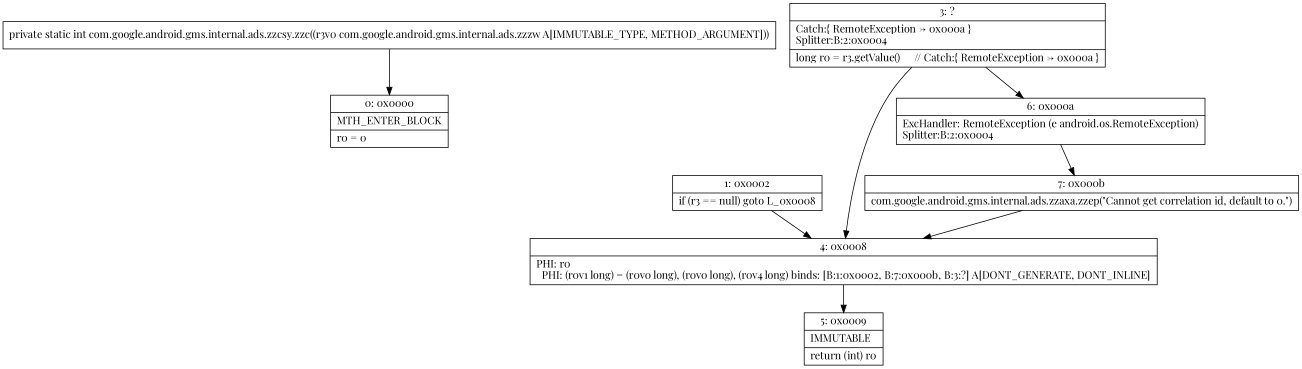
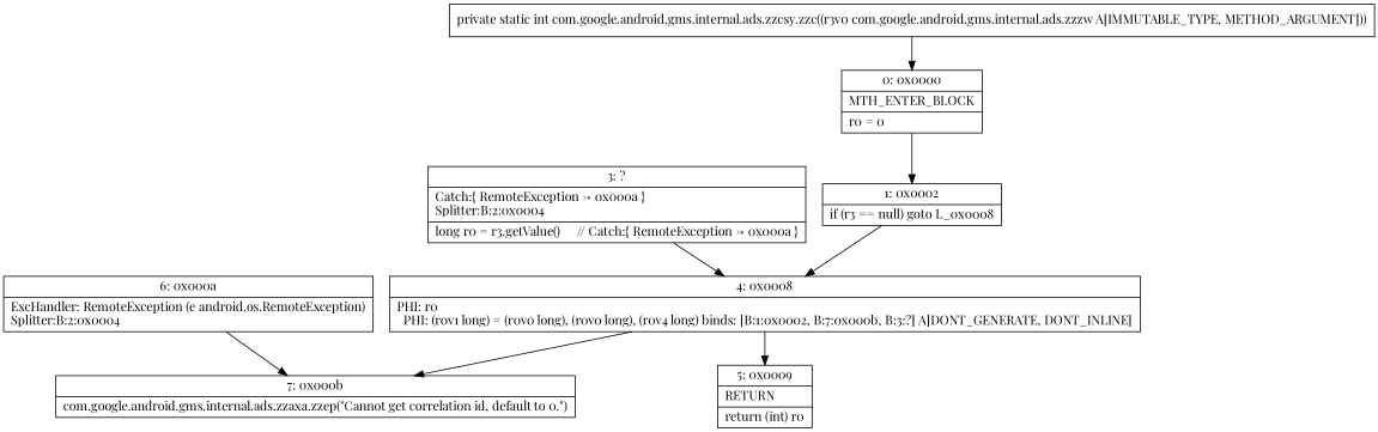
  digraph {
    fontname="Playfair Display"
    node [fontname="Playfair Display" shape=record]
    edge [fontname="Playfair Display"]
    n1 [label="{0\:\ 0x0000|MTH_ENTER_BLOCK\l|r0 = 0\l}"]
    n2 [label="{1\:\ 0x0002|if (r3 == null) goto L_0x0008\l}"]
    n3 [label="{4\:\ 0x0008|PHI: r0 \l  PHI: (r0v1 long) = (r0v0 long), (r0v0 long), (r0v4 long) binds: [B:1:0x0002, B:7:0x000b, B:3:?] A[DONT_GENERATE, DONT_INLINE]\l}"]
-   n4 [label="{5\:\ 0x0009|IMMUTABLE\l|return (int) r0\l}"]
+   n4 [label="{5\:\ 0x0009|RETURN\l|return (int) r0\l}"]
    n5 [label="{3\:\ ?|Catch:\{ RemoteException \-\> 0x000a \}\lSplitter:B:2:0x0004\l|long r0 = r3.getValue()     \/\/ Catch:\{ RemoteException \-\> 0x000a \}\l}"]
    n6 [label="{6\:\ 0x000a|ExcHandler: RemoteException (e android.os.RemoteException)\lSplitter:B:2:0x0004\l}"]
    n7 [label="{7\:\ 0x000b|com.google.android.gms.internal.ads.zzaxa.zzep(\"Cannot get correlation id, default to 0.\")\l}"]
    n8 [label="{private static int com.google.android.gms.internal.ads.zzcsy.zzc((r3v0 com.google.android.gms.internal.ads.zzzw A[IMMUTABLE_TYPE, METHOD_ARGUMENT])) }"]
+   n1 -> n2
    n2 -> n3
    n3 -> n4
    n5 -> n3
-   n5 -> n6
    n6 -> n7
-   n7 -> n3
+   n3 -> n7
    n8 -> n1
  }
